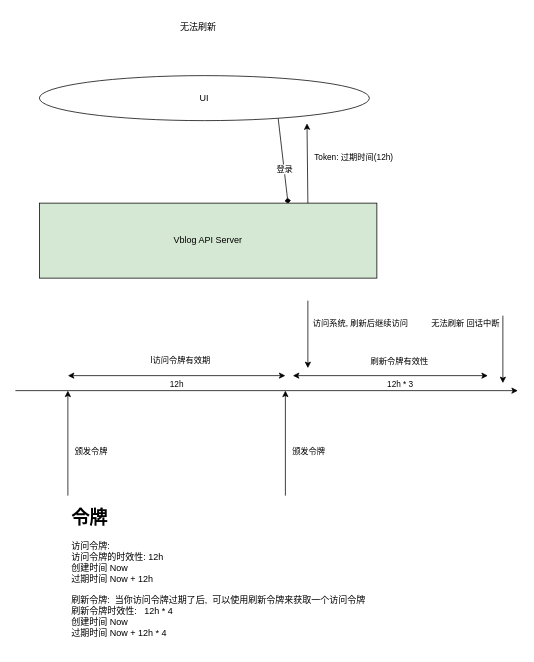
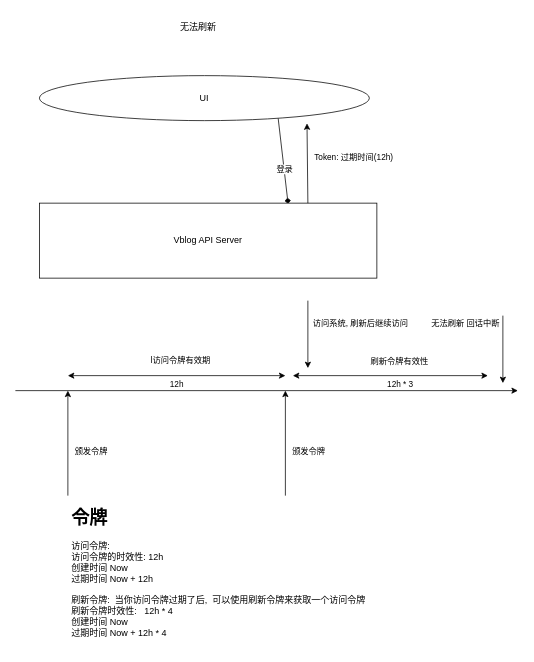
  <mxCell id="0" />
  <mxCell id="1" parent="0" />
  <mxCell id="2" style="edgeStyle=none;html=1;exitX=0.75;exitY=1;exitDx=0;exitDy=0;entryX=0.737;entryY=0.01;entryDx=0;entryDy=0;entryPerimeter=0;endArrow=diamond;" parent="1" source="4" target="5" edge="1"><mxGeometry relative="1" as="geometry" /></mxCell>
  <mxCell id="3" value="登录" style="edgeLabel;html=1;align=center;verticalAlign=middle;resizable=0;points=[];" parent="2" vertex="1" connectable="0"><mxGeometry x="0.18" relative="1" as="geometry"><mxPoint as="offset" /></mxGeometry></mxCell>
  <mxCell id="4" value="UI" style="ellipse;whiteSpace=wrap;html=1;" parent="1" vertex="1"><mxGeometry x="52" y="100" width="440" height="60" as="geometry" /></mxCell>
- <mxCell id="5" value="Vblog API Server" style="rounded=0;whiteSpace=wrap;html=1;fillColor=#d5e8d4;" parent="1" vertex="1"><mxGeometry x="52" y="270" width="450" height="100" as="geometry" /></mxCell>
+ <mxCell id="5" value="Vblog API Server" style="rounded=0;whiteSpace=wrap;html=1;" parent="1" vertex="1"><mxGeometry x="52" y="270" width="450" height="100" as="geometry" /></mxCell>
  <mxCell id="6" value="无法刷新" style="text;html=1;strokeColor=none;fillColor=none;align=center;verticalAlign=middle;whiteSpace=wrap;rounded=0;" parent="1" vertex="1"><mxGeometry x="234" y="20" width="60" height="30" as="geometry" /></mxCell>
  <mxCell id="7" value="" style="endArrow=classic;html=1;entryX=0.811;entryY=1.061;entryDx=0;entryDy=0;entryPerimeter=0;" parent="1" target="4" edge="1"><mxGeometry width="50" height="50" relative="1" as="geometry"><mxPoint x="410" y="270" as="sourcePoint" /><mxPoint x="460" y="220" as="targetPoint" /></mxGeometry></mxCell>
  <mxCell id="8" value="Token: 过期时间(12h)" style="edgeLabel;html=1;align=center;verticalAlign=middle;resizable=0;points=[];" parent="7" vertex="1" connectable="0"><mxGeometry x="0.172" y="1" relative="1" as="geometry"><mxPoint x="62" as="offset" /></mxGeometry></mxCell>
  <mxCell id="9" value="" style="endArrow=classic;html=1;" parent="1" edge="1"><mxGeometry width="50" height="50" relative="1" as="geometry"><mxPoint x="20" y="520" as="sourcePoint" /><mxPoint x="690" y="520" as="targetPoint" /></mxGeometry></mxCell>
  <mxCell id="10" value="" style="endArrow=classic;html=1;" parent="1" edge="1"><mxGeometry width="50" height="50" relative="1" as="geometry"><mxPoint x="90" y="660" as="sourcePoint" /><mxPoint x="90" y="520" as="targetPoint" /></mxGeometry></mxCell>
  <mxCell id="11" value="颁发令牌" style="edgeLabel;html=1;align=center;verticalAlign=middle;resizable=0;points=[];" parent="10" vertex="1" connectable="0"><mxGeometry x="0.338" y="1" relative="1" as="geometry"><mxPoint x="31" y="34" as="offset" /></mxGeometry></mxCell>
  <mxCell id="12" value="l访问令牌有效期" style="endArrow=classic;startArrow=classic;html=1;" parent="1" edge="1"><mxGeometry x="0.035" y="20" width="50" height="50" relative="1" as="geometry"><mxPoint x="90" y="500" as="sourcePoint" /><mxPoint x="380" y="500" as="targetPoint" /><mxPoint as="offset" /></mxGeometry></mxCell>
  <mxCell id="13" value="12h" style="edgeLabel;html=1;align=center;verticalAlign=middle;resizable=0;points=[];" parent="12" vertex="1" connectable="0"><mxGeometry x="0.157" y="1" relative="1" as="geometry"><mxPoint x="-24" y="11" as="offset" /></mxGeometry></mxCell>
  <mxCell id="14" value="访问系统, 刷新后继续访问" style="endArrow=classic;html=1;" parent="1" edge="1"><mxGeometry x="-0.333" y="70" width="50" height="50" relative="1" as="geometry"><mxPoint x="410" y="400" as="sourcePoint" /><mxPoint x="410" y="490" as="targetPoint" /><Array as="points" /><mxPoint as="offset" /></mxGeometry></mxCell>
  <mxCell id="15" value="&lt;h1&gt;令牌&lt;/h1&gt;&lt;div&gt;访问令牌:&lt;/div&gt;&lt;div&gt;访问令牌的时效性: 12h&lt;/div&gt;&lt;div&gt;创建时间 Now&lt;/div&gt;&lt;div&gt;过期时间 Now + 12h&lt;/div&gt;&lt;div&gt;&lt;br&gt;&lt;/div&gt;&lt;div&gt;刷新令牌:&amp;nbsp; 当你访问令牌过期了后,&amp;nbsp; 可以使用刷新令牌来获取一个访问令牌&lt;/div&gt;&lt;div&gt;刷新令牌时效性:&amp;nbsp; &amp;nbsp;12h * 4&lt;/div&gt;&lt;div&gt;&lt;div&gt;创建时间 Now&lt;/div&gt;&lt;div&gt;过期时间 Now + 12h * 4&lt;/div&gt;&lt;/div&gt;" style="text;html=1;strokeColor=none;fillColor=none;spacing=5;spacingTop=-20;whiteSpace=wrap;overflow=hidden;rounded=0;" parent="1" vertex="1"><mxGeometry x="90" y="670" width="430" height="190" as="geometry" /></mxCell>
  <mxCell id="16" value="" style="endArrow=classic;html=1;" parent="1" edge="1"><mxGeometry width="50" height="50" relative="1" as="geometry"><mxPoint x="380" y="660" as="sourcePoint" /><mxPoint x="380" y="520" as="targetPoint" /></mxGeometry></mxCell>
  <mxCell id="17" value="颁发令牌" style="edgeLabel;html=1;align=center;verticalAlign=middle;resizable=0;points=[];" parent="16" vertex="1" connectable="0"><mxGeometry x="0.338" y="1" relative="1" as="geometry"><mxPoint x="31" y="34" as="offset" /></mxGeometry></mxCell>
  <mxCell id="18" value="" style="endArrow=classic;startArrow=classic;html=1;" edge="1" parent="1"><mxGeometry width="50" height="50" relative="1" as="geometry"><mxPoint x="390" y="500" as="sourcePoint" /><mxPoint x="650" y="500" as="targetPoint" /></mxGeometry></mxCell>
  <mxCell id="19" value="12h * 3" style="edgeLabel;html=1;align=center;verticalAlign=middle;resizable=0;points=[];" vertex="1" connectable="0" parent="18"><mxGeometry x="0.157" y="1" relative="1" as="geometry"><mxPoint x="-8" y="11" as="offset" /></mxGeometry></mxCell>
  <mxCell id="20" value="刷新令牌有效性" style="edgeLabel;html=1;align=center;verticalAlign=middle;resizable=0;points=[];" vertex="1" connectable="0" parent="18"><mxGeometry x="-0.414" y="1" relative="1" as="geometry"><mxPoint x="65" y="-19" as="offset" /></mxGeometry></mxCell>
  <mxCell id="21" value="无法刷新 回话中断" style="endArrow=classic;html=1;" edge="1" parent="1"><mxGeometry x="-0.778" y="-50" width="50" height="50" relative="1" as="geometry"><mxPoint x="670" y="420" as="sourcePoint" /><mxPoint x="670" y="510" as="targetPoint" /><Array as="points" /><mxPoint as="offset" /></mxGeometry></mxCell>
